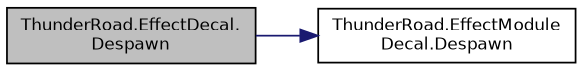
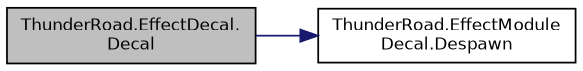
  digraph {
    rankdir=LR
    node [color=black fontname=Helvetica fontsize=10 shape=record style=filled]
-   n1 [fillcolor=grey75 fontcolor=black height=0.2 label="ThunderRoad.EffectDecal.\lDespawn" width=0.4]
+   n1 [fillcolor=grey75 fontcolor=black height=0.2 label="ThunderRoad.EffectDecal.\lDecal" width=0.4]
    n2 [fillcolor=white height=0.2 label="ThunderRoad.EffectModule\lDecal.Despawn" width=0.4]
    n1 -> n2 [color=midnightblue fontname=Helvetica fontsize=10 labelfontname=Helvetica labelfontsize=10 style=solid]
  }
